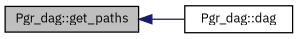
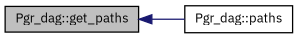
  digraph {
    rankdir=LR
    fontname="IBM Plex Sans"
    node [color=black fontname="IBM Plex Sans" fontsize=10 shape=record style=filled]
    n1 [fillcolor=grey75 fontcolor=black height=0.2 label="Pgr_dag::get_paths" width=0.4]
-   n2 [fillcolor=white height=0.2 label="Pgr_dag::dag" width=0.4]
+   n2 [fillcolor=white height=0.2 label="Pgr_dag::paths" width=0.4]
    n1 -> n2 [color=midnightblue dir=back fontname="IBM Plex Sans" fontsize=10 labelfontname=Helvetica labelfontsize=10 style=solid]
  }
